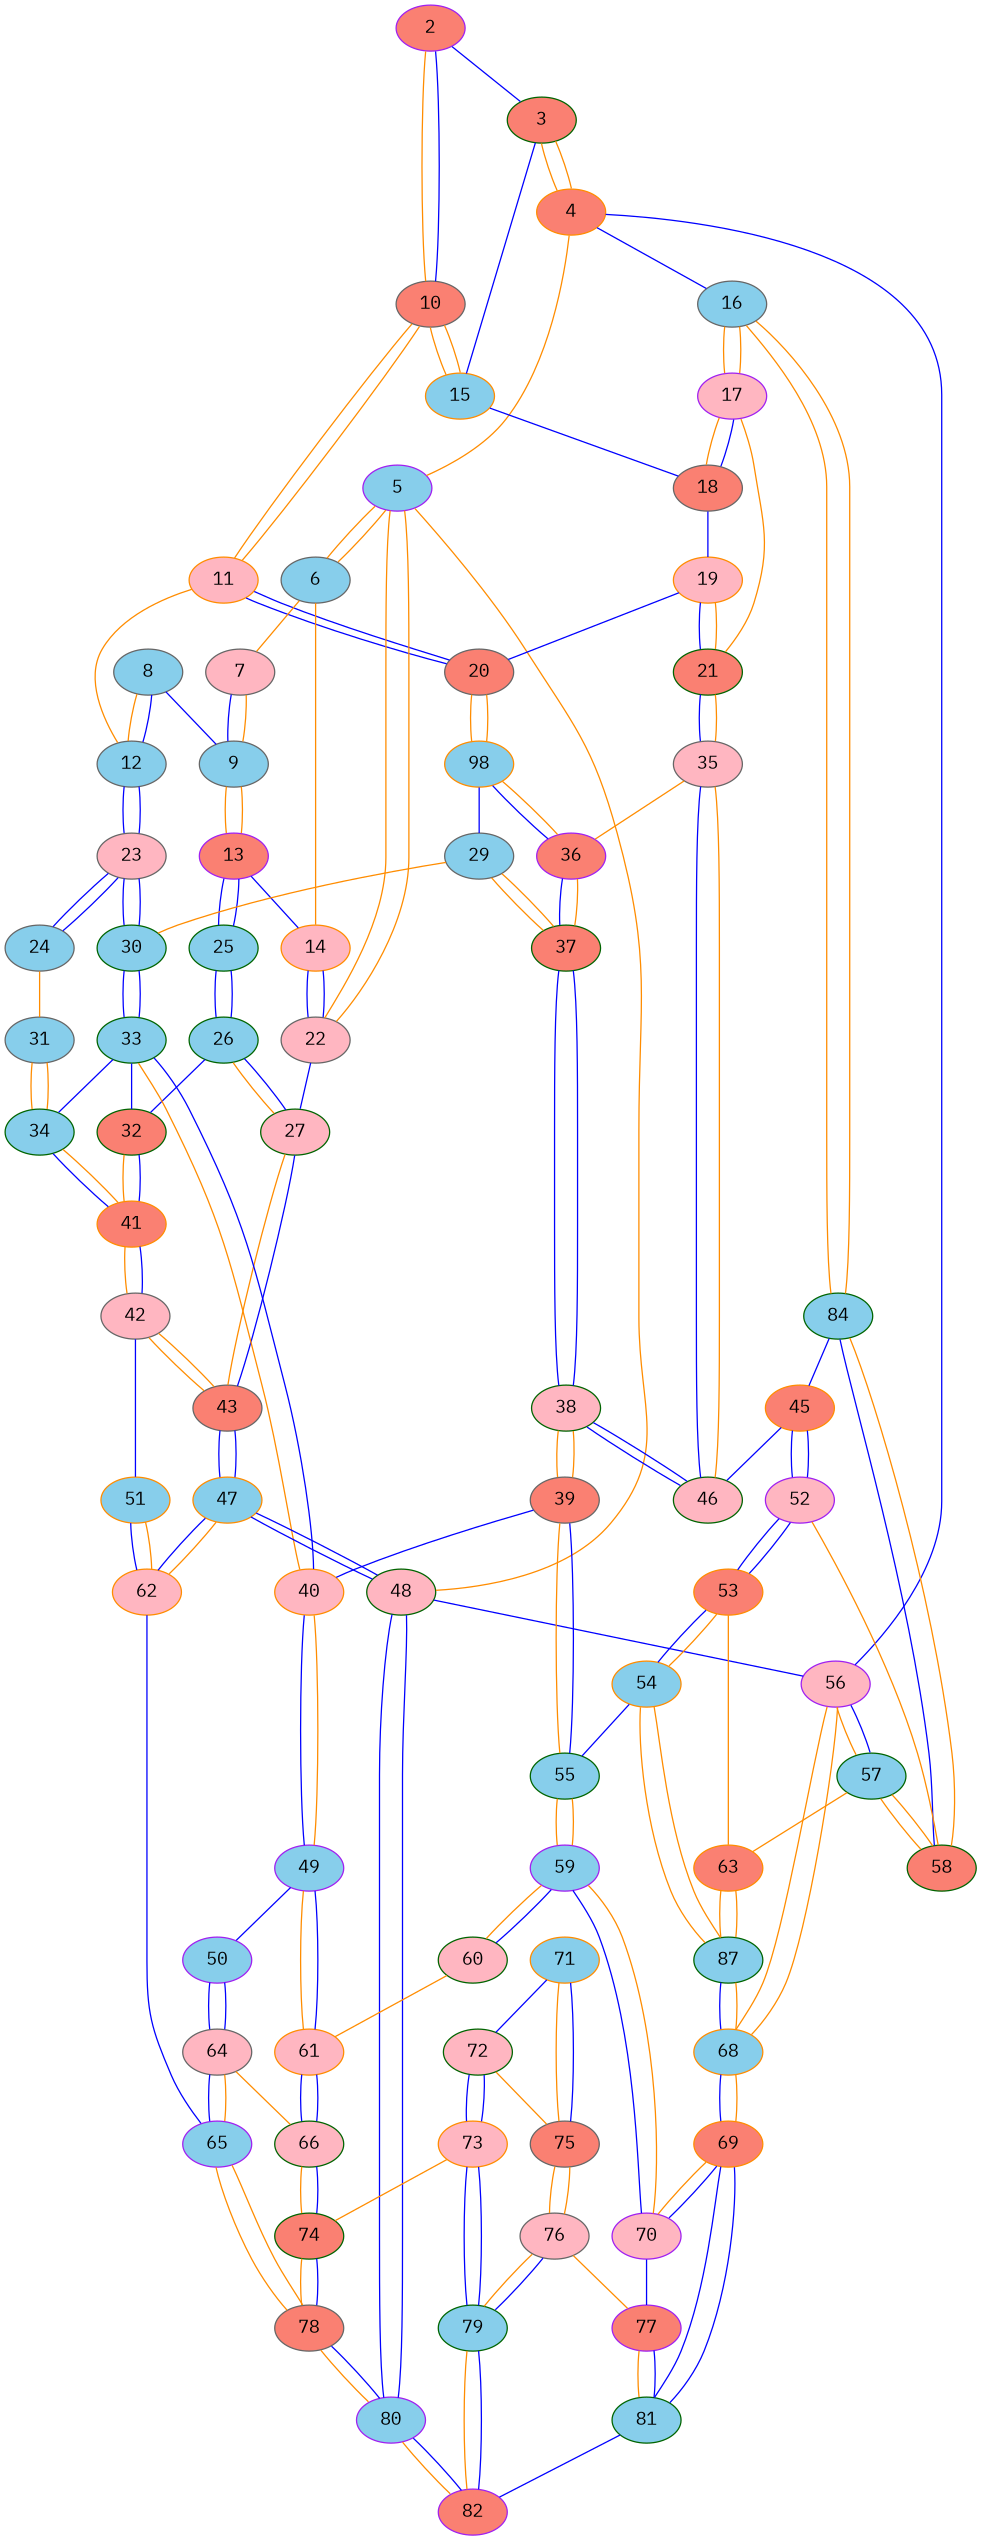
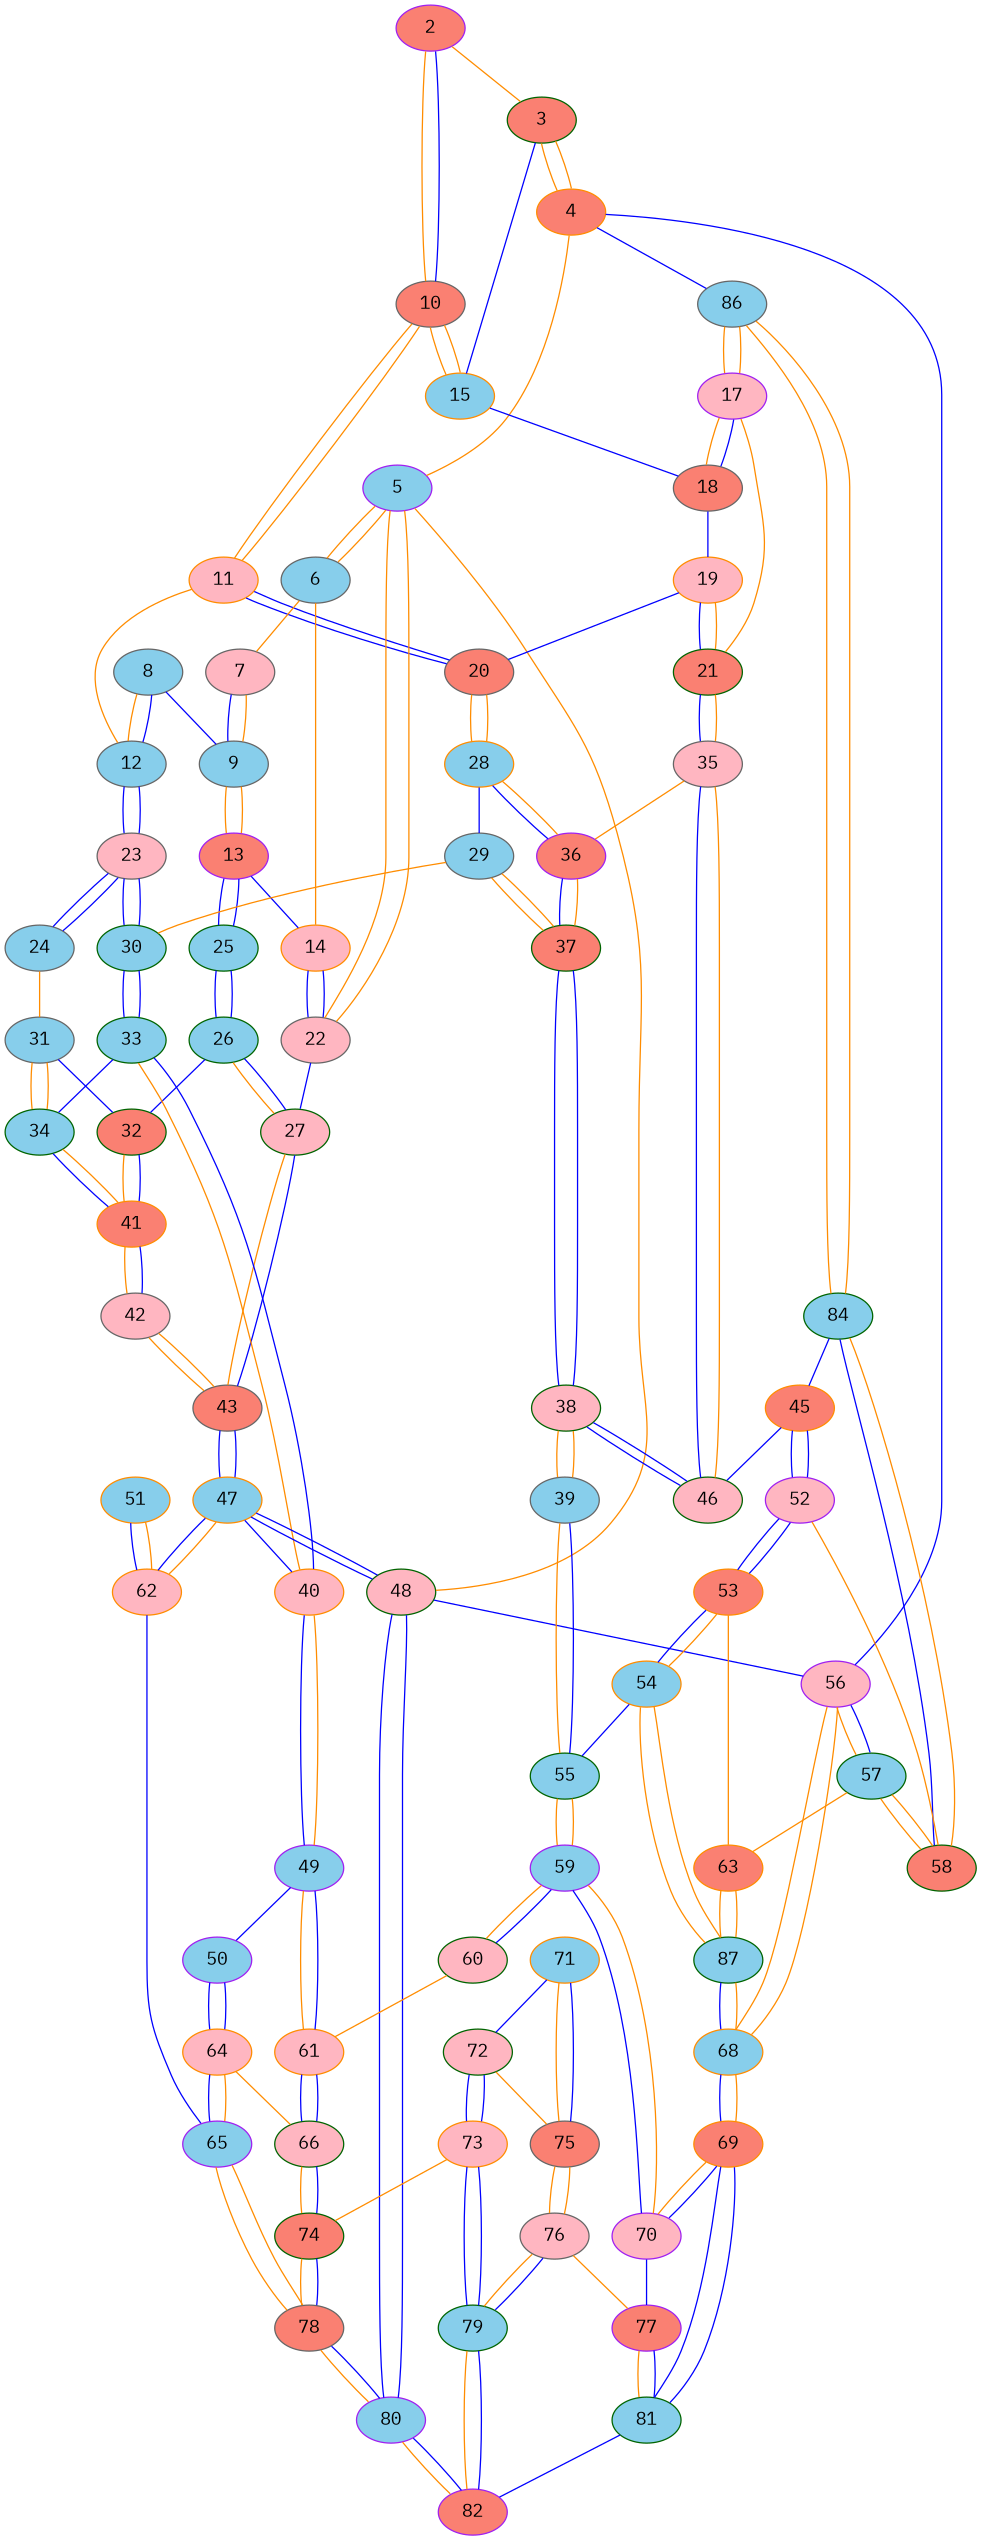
  graph {
    fontname="IBM Plex Mono"
    node [color=darkgreen fillcolor=skyblue fontname="IBM Plex Mono" style=filled]
    edge [color=blue fontname="IBM Plex Mono"]
    2 [color=purple fillcolor=salmon]
    3 [fillcolor=salmon]
    10 [color=gray40 fillcolor=salmon]
    8 [color=gray40]
    9 [color=gray40]
    12 [color=gray40]
    4 [color=darkorange fillcolor=salmon]
    15 [color=darkorange]
    11 [color=darkorange fillcolor=lightpink]
    5 [color=purple]
-   16 [color=gray40]
+   16 [color=gray40 label=86]
    56 [color=purple fillcolor=lightpink]
    18 [color=gray40 fillcolor=salmon]
    6 [color=gray40]
    22 [color=gray40 fillcolor=lightpink]
    48 [fillcolor=lightpink]
    17 [color=purple fillcolor=lightpink]
    n18 [label=84]
    57
    68 [color=darkorange]
    7 [color=gray40 fillcolor=lightpink]
    14 [color=darkorange fillcolor=lightpink]
    27 [fillcolor=lightpink]
    80 [color=purple]
    13 [color=purple fillcolor=salmon]
    23 [color=gray40 fillcolor=lightpink]
    25
    20 [color=gray40 fillcolor=salmon]
-   28 [color=darkorange label=98]
+   28 [color=darkorange]
    24 [color=gray40]
    30
    26
    19 [color=darkorange fillcolor=lightpink]
    21 [fillcolor=salmon]
    45 [color=darkorange fillcolor=salmon]
    58 [fillcolor=salmon]
    35 [color=gray40 fillcolor=lightpink]
    29 [color=gray40]
    36 [color=purple fillcolor=salmon]
    46 [fillcolor=lightpink]
    43 [color=gray40 fillcolor=salmon]
    31 [color=gray40]
    33
    32 [fillcolor=salmon]
    34
    41 [color=darkorange fillcolor=salmon]
    47 [color=darkorange]
    37 [fillcolor=salmon]
    38 [fillcolor=lightpink]
    40 [color=darkorange fillcolor=lightpink]
    42 [color=gray40 fillcolor=lightpink]
    49 [color=purple]
-   39 [color=gray40 fillcolor=salmon]
+   39 [color=gray40]
    55
    59 [color=purple]
    50 [color=purple]
    61 [color=darkorange fillcolor=lightpink]
    51 [color=darkorange]
    62 [color=darkorange fillcolor=lightpink]
    52 [color=purple fillcolor=lightpink]
    53 [color=darkorange fillcolor=salmon]
    65 [color=purple]
    82 [color=purple fillcolor=salmon]
-   64 [color=gray40 fillcolor=lightpink]
+   64 [color=darkorange fillcolor=lightpink]
    66 [fillcolor=lightpink]
    54 [color=darkorange]
    63 [color=darkorange fillcolor=salmon]
    n68 [label=87]
    60 [fillcolor=lightpink]
    70 [color=purple fillcolor=lightpink]
    69 [color=darkorange fillcolor=salmon]
    77 [color=purple fillcolor=salmon]
    71 [color=darkorange]
    72 [fillcolor=lightpink]
    75 [color=gray40 fillcolor=salmon]
    74 [fillcolor=salmon]
    78 [color=gray40 fillcolor=salmon]
    81
    73 [color=darkorange fillcolor=lightpink]
    76 [color=gray40 fillcolor=lightpink]
    79
-   2 -- 3
+   2 -- 3 [color=darkorange]
    2 -- 10 [color=darkorange]
    2 -- 10
    3 -- 4 [color=darkorange]
    3 -- 4 [color=darkorange]
    3 -- 15
    10 -- 15 [color=darkorange]
    10 -- 15 [color=darkorange]
    10 -- 11 [color=darkorange]
    10 -- 11 [color=darkorange]
    8 -- 9
    8 -- 12 [color=darkorange]
    8 -- 12
    9 -- 13 [color=darkorange]
    9 -- 13 [color=darkorange]
    12 -- 23
    12 -- 23
    4 -- 5 [color=darkorange]
    4 -- 16
    4 -- 56
    15 -- 18
    11 -- 12 [color=darkorange]
    11 -- 20
    11 -- 20
    5 -- 6 [color=darkorange]
    5 -- 6 [color=darkorange]
    5 -- 22 [color=darkorange]
    5 -- 22 [color=darkorange]
    5 -- 48 [color=darkorange]
    16 -- 17 [color=darkorange]
    16 -- 17 [color=darkorange]
    16 -- n18 [color=darkorange]
    16 -- n18 [color=darkorange]
    56 -- 57 [color=darkorange]
    56 -- 57
    56 -- 68 [color=darkorange]
    56 -- 68 [color=darkorange]
    18 -- 19
    6 -- 7 [color=darkorange]
    6 -- 14 [color=darkorange]
    22 -- 27
    48 -- 56
    48 -- 80
    48 -- 80
    17 -- 18 [color=darkorange]
    17 -- 18
    17 -- 21 [color=darkorange]
    n18 -- 45
    n18 -- 58
    n18 -- 58 [color=darkorange]
    57 -- 58 [color=darkorange]
    57 -- 58 [color=darkorange]
    57 -- 63 [color=darkorange]
    68 -- 69
    68 -- 69 [color=darkorange]
    7 -- 9
    7 -- 9 [color=darkorange]
    14 -- 22
    14 -- 22
    27 -- 43 [color=darkorange]
    27 -- 43
    80 -- 82 [color=darkorange]
    80 -- 82
    13 -- 14
    13 -- 25
    13 -- 25
    23 -- 24
    23 -- 24
    23 -- 30
    23 -- 30
    25 -- 26
    25 -- 26
    20 -- 28 [color=darkorange]
    20 -- 28 [color=darkorange]
    28 -- 29
    28 -- 36
    28 -- 36 [color=darkorange]
    24 -- 31 [color=darkorange]
    30 -- 33
    30 -- 33
    26 -- 27 [color=darkorange]
    26 -- 27
    26 -- 32
    19 -- 20
    19 -- 21
    19 -- 21 [color=darkorange]
    21 -- 35
    21 -- 35 [color=darkorange]
    45 -- 46
    45 -- 52
    45 -- 52
    35 -- 36 [color=darkorange]
    35 -- 46
    35 -- 46 [color=darkorange]
    29 -- 30 [color=darkorange]
    29 -- 37 [color=darkorange]
    29 -- 37 [color=darkorange]
    36 -- 37
    36 -- 37 [color=darkorange]
    43 -- 47
    43 -- 47
-   33 -- 32
+   31 -- 32
    31 -- 34 [color=darkorange]
    31 -- 34 [color=darkorange]
    33 -- 34
    33 -- 40 [color=darkorange]
    33 -- 40
    32 -- 41 [color=darkorange]
    32 -- 41
    34 -- 41
    34 -- 41 [color=darkorange]
    41 -- 42 [color=darkorange]
    41 -- 42
    47 -- 48
    47 -- 48
    47 -- 62
    47 -- 62 [color=darkorange]
    37 -- 38
    37 -- 38
    38 -- 46
    38 -- 46
    38 -- 39 [color=darkorange]
    38 -- 39 [color=darkorange]
    40 -- 49
    40 -- 49 [color=darkorange]
    42 -- 43 [color=darkorange]
    42 -- 43 [color=darkorange]
-   42 -- 51
    49 -- 50
    49 -- 61 [color=darkorange]
    49 -- 61
-   39 -- 40
+   47 -- 40
    39 -- 55 [color=darkorange]
    39 -- 55
    55 -- 59 [color=darkorange]
    55 -- 59 [color=darkorange]
    59 -- 60 [color=darkorange]
    59 -- 60
    59 -- 70
    59 -- 70 [color=darkorange]
    50 -- 64
    50 -- 64
    61 -- 66
    61 -- 66
    51 -- 62
    51 -- 62 [color=darkorange]
    62 -- 65
    52 -- 58 [color=darkorange]
    52 -- 53
    52 -- 53
    53 -- 54
    53 -- 54 [color=darkorange]
    53 -- 63 [color=darkorange]
    65 -- 78 [color=darkorange]
    65 -- 78 [color=darkorange]
    64 -- 65
    64 -- 65 [color=darkorange]
    64 -- 66 [color=darkorange]
    66 -- 74 [color=darkorange]
    66 -- 74
    54 -- 55
    54 -- n68 [color=darkorange]
    54 -- n68 [color=darkorange]
    63 -- n68 [color=darkorange]
    63 -- n68 [color=darkorange]
    n68 -- 68
    n68 -- 68 [color=darkorange]
    60 -- 61 [color=darkorange]
    70 -- 77
    69 -- 70 [color=darkorange]
    69 -- 70
    69 -- 81
    69 -- 81
    77 -- 81 [color=darkorange]
    77 -- 81
    71 -- 72
    71 -- 75 [color=darkorange]
    71 -- 75
    72 -- 75 [color=darkorange]
    72 -- 73
    72 -- 73
    75 -- 76 [color=darkorange]
    75 -- 76 [color=darkorange]
    74 -- 78 [color=darkorange]
    74 -- 78
    78 -- 80 [color=darkorange]
    78 -- 80
    81 -- 82
    73 -- 74 [color=darkorange]
    73 -- 79
    73 -- 79
    76 -- 77 [color=darkorange]
    76 -- 79 [color=darkorange]
    76 -- 79
    79 -- 82 [color=darkorange]
    79 -- 82
  }
